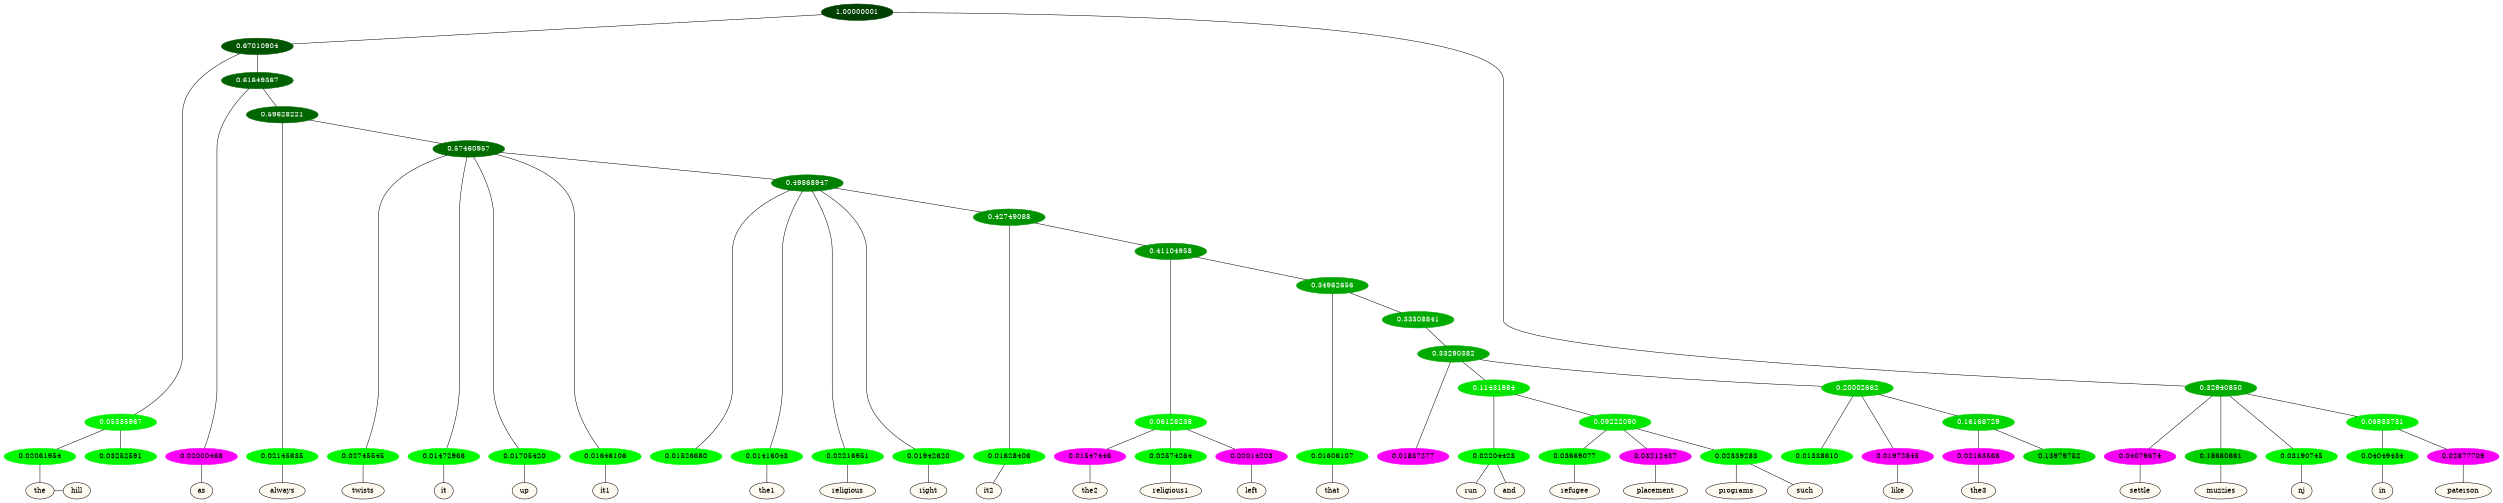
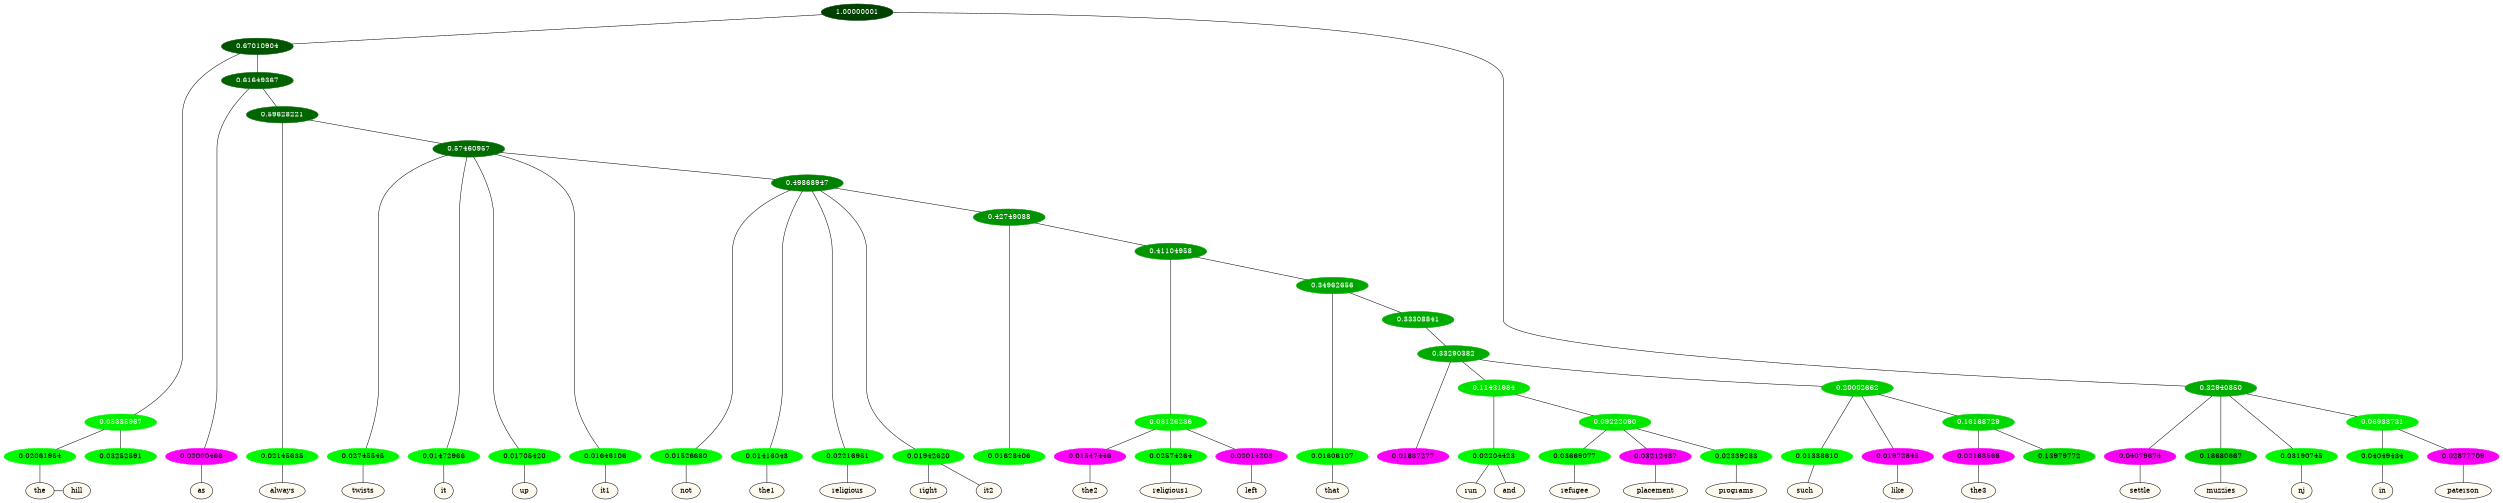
  graph {
    node [color=black format=png nodesep=0.001 ordering=out overlap_scaling=0.01 ranksep=0.001 style=filled fontcolor=black]
    n1 [fillcolor=floralwhite height=0.15 label=the style="filled,solid" width=0.15 fontcolor=""]
    n2 [fillcolor=floralwhite height=0.15 label=hill style="filled,solid" width=0.15 fontcolor=""]
    n3 [fillcolor=floralwhite height=0.15 label=as style="filled,solid" width=0.15 fontcolor=""]
    n4 [fillcolor=floralwhite height=0.15 label=always style="filled,solid" width=0.15 fontcolor=""]
    n5 [fillcolor=floralwhite height=0.15 label=twists style="filled,solid" width=0.15 fontcolor=""]
    n6 [fillcolor=floralwhite height=0.15 label=it style="filled,solid" width=0.15 fontcolor=""]
    n7 [fillcolor=floralwhite height=0.15 label=up style="filled,solid" width=0.15 fontcolor=""]
    n8 [fillcolor=floralwhite height=0.15 label=it1 style="filled,solid" width=0.15 fontcolor=""]
+   n9 [fillcolor=floralwhite height=0.15 label=not style="filled,solid" width=0.15 fontcolor=""]
    n10 [fillcolor=floralwhite height=0.15 label=the1 style="filled,solid" width=0.15 fontcolor=""]
    n11 [fillcolor=floralwhite height=0.15 label=religious style="filled,solid" width=0.15 fontcolor=""]
    n12 [fillcolor=floralwhite height=0.15 label=right style="filled,solid" width=0.15 fontcolor=""]
    n13 [fillcolor=floralwhite height=0.15 label=it2 style="filled,solid" width=0.15 fontcolor=""]
    n14 [fillcolor=floralwhite height=0.15 label=the2 style="filled,solid" width=0.15 fontcolor=""]
    n15 [fillcolor=floralwhite height=0.15 label=religious1 style="filled,solid" width=0.15 fontcolor=""]
    n16 [fillcolor=floralwhite height=0.15 label=left style="filled,solid" width=0.15 fontcolor=""]
    n17 [fillcolor=floralwhite height=0.15 label=that style="filled,solid" width=0.15 fontcolor=""]
    n18 [fillcolor=floralwhite height=0.15 label=run style="filled,solid" width=0.15 fontcolor=""]
    n19 [fillcolor=floralwhite height=0.15 label=refugee style="filled,solid" width=0.15 fontcolor=""]
    n20 [fillcolor=floralwhite height=0.15 label=placement style="filled,solid" width=0.15 fontcolor=""]
    n21 [fillcolor=floralwhite height=0.15 label=programs style="filled,solid" width=0.15 fontcolor=""]
    n22 [fillcolor=floralwhite height=0.15 label=and style="filled,solid" width=0.15 fontcolor=""]
    n23 [fillcolor=floralwhite height=0.15 label=such style="filled,solid" width=0.15 fontcolor=""]
    n24 [fillcolor=floralwhite height=0.15 label=like style="filled,solid" width=0.15 fontcolor=""]
    n25 [fillcolor=floralwhite height=0.15 label=the3 style="filled,solid" width=0.15 fontcolor=""]
    n26 [fillcolor=floralwhite height=0.15 label=settle style="filled,solid" width=0.15 fontcolor=""]
    n27 [fillcolor=floralwhite height=0.15 label=muzzies style="filled,solid" width=0.15 fontcolor=""]
    n28 [fillcolor=floralwhite height=0.15 label=in style="filled,solid" width=0.15 fontcolor=""]
    n29 [fillcolor=floralwhite height=0.15 label=paterson style="filled,solid" width=0.15 fontcolor=""]
    n30 [fillcolor=floralwhite height=0.15 label=nj style="filled,solid" width=0.15 fontcolor=""]
    n31 [color="0.334 1.000 0.979" height=0.15 label=0.02061954 width=0.15]
    n32 [color="0.334 1.000 0.967" height=0.15 label=0.03252591 width=0.15]
    n33 [color="0.835 1.000 0.980" height=0.15 label=0.02000466 width=0.15]
    n34 [color="0.334 1.000 0.979" height=0.15 label=0.02145635 width=0.15]
    n35 [color="0.334 1.000 0.973" height=0.15 label=0.02745545 width=0.15]
    n36 [color="0.334 1.000 0.985" height=0.15 label=0.01472966 width=0.15]
    n37 [color="0.334 1.000 0.983" height=0.15 label=0.01705420 width=0.15]
    n38 [color="0.334 1.000 0.984" height=0.15 label=0.01646106 width=0.15]
    n39 [color="0.334 1.000 0.985" height=0.15 label=0.01526680 width=0.15]
    n40 [color="0.334 1.000 0.986" height=0.15 label=0.01416043 width=0.15]
    n41 [color="0.334 1.000 0.978" height=0.15 label=0.02216951 width=0.15]
    n42 [color="0.334 1.000 0.981" height=0.15 label=0.01942620 width=0.15]
    n43 [color="0.334 1.000 0.984" height=0.15 label=0.01628406 width=0.15]
    n44 [color="0.835 1.000 0.985" height=0.15 label=0.01547446 width=0.15]
    n45 [color="0.334 1.000 0.974" height=0.15 label=0.02574264 width=0.15]
    n46 [color="0.835 1.000 0.980" height=0.15 label=0.02014203 width=0.15]
    n47 [color="0.334 1.000 0.984" height=0.15 label=0.01606107 width=0.15]
    n48 [color="0.334 1.000 0.978" height=0.15 label=0.02204423 width=0.15]
    n49 [color="0.334 1.000 0.963" height=0.15 label=0.03669077 width=0.15]
    n50 [color="0.835 1.000 0.968" height=0.15 label=0.03212437 width=0.15]
    n51 [color="0.334 1.000 0.977" height=0.15 label=0.02339283 width=0.15]
    n52 [color="0.835 1.000 0.982" height=0.15 label=0.01837277 width=0.15]
    n53 [color="0.334 1.000 0.982" height=0.15 label=0.01338610 width=0.15]
    n54 [color="0.835 1.000 0.980" height=0.15 label=0.01972845 width=0.15]
    n55 [color="0.835 1.000 0.978" height=0.15 label=0.02163566 width=0.15]
-   n56 [color="0.334 1.000 0.860" height=0.15 label=0.13979752 width=0.15]
+   n56 [color="0.334 1.000 0.860" height=0.15 label=0.13979772 width=0.15]
    n57 [color="0.835 1.000 0.959" height=0.15 label=0.04079674 width=0.15]
-   n58 [color="0.334 1.000 0.813" height=0.15 label=0.18680661 width=0.15]
+   n58 [color="0.334 1.000 0.813" height=0.15 label=0.18680667 width=0.15]
    n59 [color="0.334 1.000 0.960" height=0.15 label=0.04049434 width=0.15]
    n60 [color="0.835 1.000 0.971" height=0.15 label=0.02877709 width=0.15]
    n61 [color="0.334 1.000 0.968" height=0.15 label=0.03190745 width=0.15]
    n62 [color="0.334 1.000 0.250" fontcolor=grey99 height=0.15 label=1.00000001 width=0.15]
    n63 [color="0.334 1.000 0.330" fontcolor=grey99 height=0.15 label=0.67010904 width=0.15]
    n64 [color="0.334 1.000 0.671" fontcolor=grey99 height=0.15 label=0.32940850 width=0.15]
    n65 [color="0.334 1.000 0.947" fontcolor=grey99 height=0.15 label=0.05335967 width=0.15]
    n66 [color="0.334 1.000 0.384" fontcolor=grey99 height=0.15 label=0.61649367 width=0.15]
    n67 [color="0.334 1.000 0.931" fontcolor=grey99 height=0.15 label=0.06933731 width=0.15]
    n68 [color="0.334 1.000 0.404" fontcolor=grey99 height=0.15 label=0.59628221 width=0.15]
    n69 [color="0.334 1.000 0.425" fontcolor=grey99 height=0.15 label=0.57460957 width=0.15]
    n70 [color="0.334 1.000 0.501" fontcolor=grey99 height=0.15 label=0.49868947 width=0.15]
    n71 [color="0.334 1.000 0.573" fontcolor=grey99 height=0.15 label=0.42749088 width=0.15]
    n72 [color="0.334 1.000 0.589" fontcolor=grey99 height=0.15 label=0.41104958 width=0.15]
    n73 [color="0.334 1.000 0.939" fontcolor=grey99 height=0.15 label=0.06126236 width=0.15]
    n74 [color="0.334 1.000 0.650" fontcolor=grey99 height=0.15 label=0.34962656 width=0.15]
    n75 [color="0.334 1.000 0.667" fontcolor=grey99 height=0.15 label=0.33308841 width=0.15]
    n76 [color="0.334 1.000 0.667" fontcolor=grey99 height=0.15 label=0.33290382 width=0.15]
    n77 [color="0.334 1.000 0.886" fontcolor=grey99 height=0.15 label=0.11431984 width=0.15]
    n78 [color="0.334 1.000 0.800" fontcolor=grey99 height=0.15 label=0.20002662 width=0.15]
    n79 [color="0.334 1.000 0.908" fontcolor=grey99 height=0.15 label=0.09222090 width=0.15]
    n80 [color="0.334 1.000 0.838" fontcolor=grey99 height=0.15 label=0.16168729 width=0.15]
    subgraph sub_1 {
      rank=same
      n1
      n2
      n3
      n4
      n5
      n6
      n7
      n8
+     n9
      n10
      n11
      n12
      n13
      n14
      n15
      n16
      n17
      n18
      n19
      n20
      n21
      n22
      n23
      n24
      n25
      n26
      n27
      n28
      n29
      n30
    }
    subgraph sub_2 {
      rank=same
      n31
      n32
      n33
      n34
      n35
      n36
      n37
      n38
      n39
      n40
      n41
      n42
      n43
      n44
      n45
      n46
      n47
      n48
      n49
      n50
      n51
      n52
      n53
      n54
      n55
      n56
      n57
      n58
      n59
      n60
      n61
    }
    n1 -- n2
    n31 -- n1
    n33 -- n3
    n34 -- n4
    n35 -- n5
    n36 -- n6
    n37 -- n7
    n38 -- n8
+   n39 -- n9
    n40 -- n10
    n41 -- n11
    n42 -- n12
-   n43 -- n13
+   n42 -- n13
    n44 -- n14
    n45 -- n15
    n46 -- n16
    n47 -- n17
    n48 -- n18
    n48 -- n22
    n49 -- n19
    n50 -- n20
    n51 -- n21
-   n51 -- n23
+   n53 -- n23
    n54 -- n24
    n55 -- n25
    n57 -- n26
    n58 -- n27
    n59 -- n28
    n60 -- n29
    n61 -- n30
    n62 -- n63
    n62 -- n64
    n63 -- n65
    n63 -- n66
    n64 -- n57
    n64 -- n58
    n64 -- n61
    n64 -- n67
    n65 -- n31
    n65 -- n32
    n66 -- n33
    n66 -- n68
    n67 -- n59
    n67 -- n60
    n68 -- n34
    n68 -- n69
    n69 -- n35
    n69 -- n36
    n69 -- n37
    n69 -- n38
    n69 -- n70
    n70 -- n39
    n70 -- n40
    n70 -- n41
    n70 -- n42
    n70 -- n71
    n71 -- n43
    n71 -- n72
    n72 -- n73
    n72 -- n74
    n73 -- n44
    n73 -- n45
    n73 -- n46
    n74 -- n47
    n74 -- n75
    n75 -- n76
    n76 -- n52
    n76 -- n77
    n76 -- n78
    n77 -- n48
    n77 -- n79
    n78 -- n53
    n78 -- n54
    n78 -- n80
    n79 -- n49
    n79 -- n50
    n79 -- n51
    n80 -- n55
    n80 -- n56
  }
